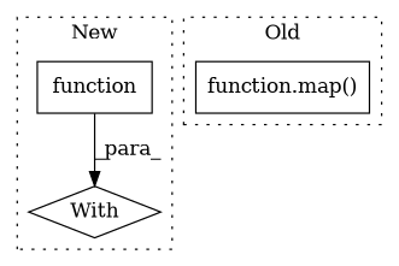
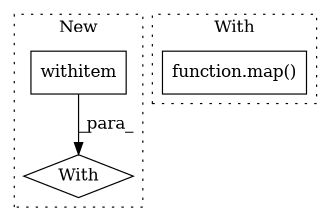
  digraph {
    node [shape=box]
-   n1 [a=49 l=4 label=function s=1661]
+   n1 [a=49 l=4 label=withitem s=1661]
    n2 [a=39 l="5,52" label=With s="1656,1665" shape=diamond]
    n3 [a=75 l="4,1" label="function.map()" s="1495,1554"]
    subgraph cluster_1 {
      label=New
      style=dotted
      n1
      n2
    }
    subgraph cluster_2 {
-     label=Old
+     label=With
      style=dotted
      n3
    }
    n1 -> n2 [label=_para_]
  }
